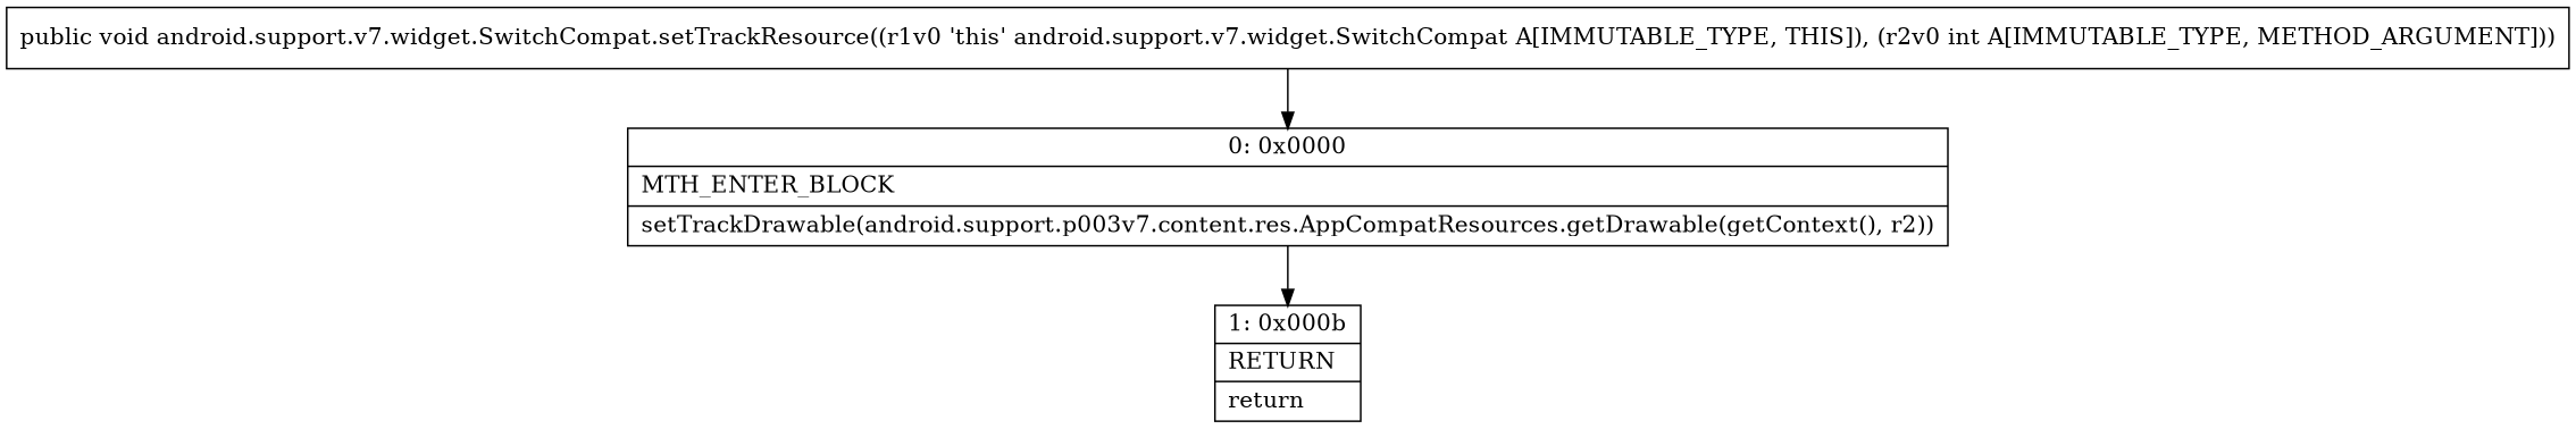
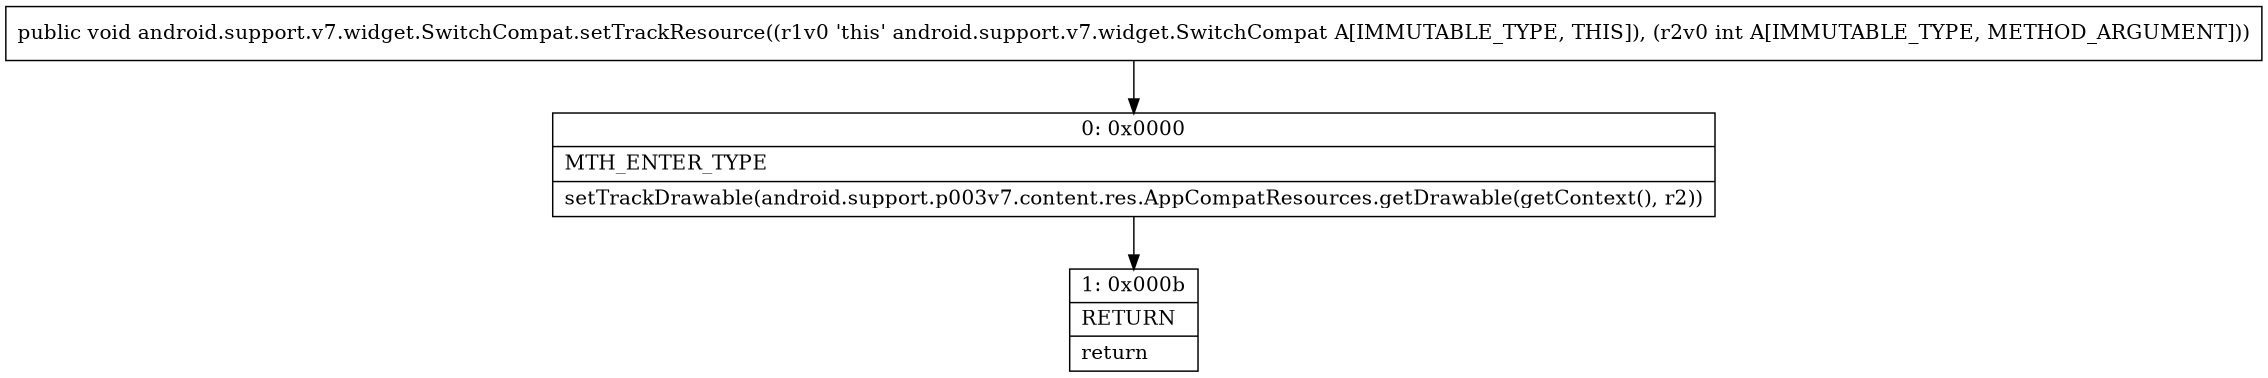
  digraph {
    node [shape=record]
-   n1 [label="{0\:\ 0x0000|MTH_ENTER_BLOCK\l|setTrackDrawable(android.support.p003v7.content.res.AppCompatResources.getDrawable(getContext(), r2))\l}"]
+   n1 [label="{0\:\ 0x0000|MTH_ENTER_TYPE\l|setTrackDrawable(android.support.p003v7.content.res.AppCompatResources.getDrawable(getContext(), r2))\l}"]
    n2 [label="{1\:\ 0x000b|RETURN\l|return\l}"]
    n3 [label="{public void android.support.v7.widget.SwitchCompat.setTrackResource((r1v0 'this' android.support.v7.widget.SwitchCompat A[IMMUTABLE_TYPE, THIS]), (r2v0 int A[IMMUTABLE_TYPE, METHOD_ARGUMENT])) }"]
    n1 -> n2
    n3 -> n1
  }
